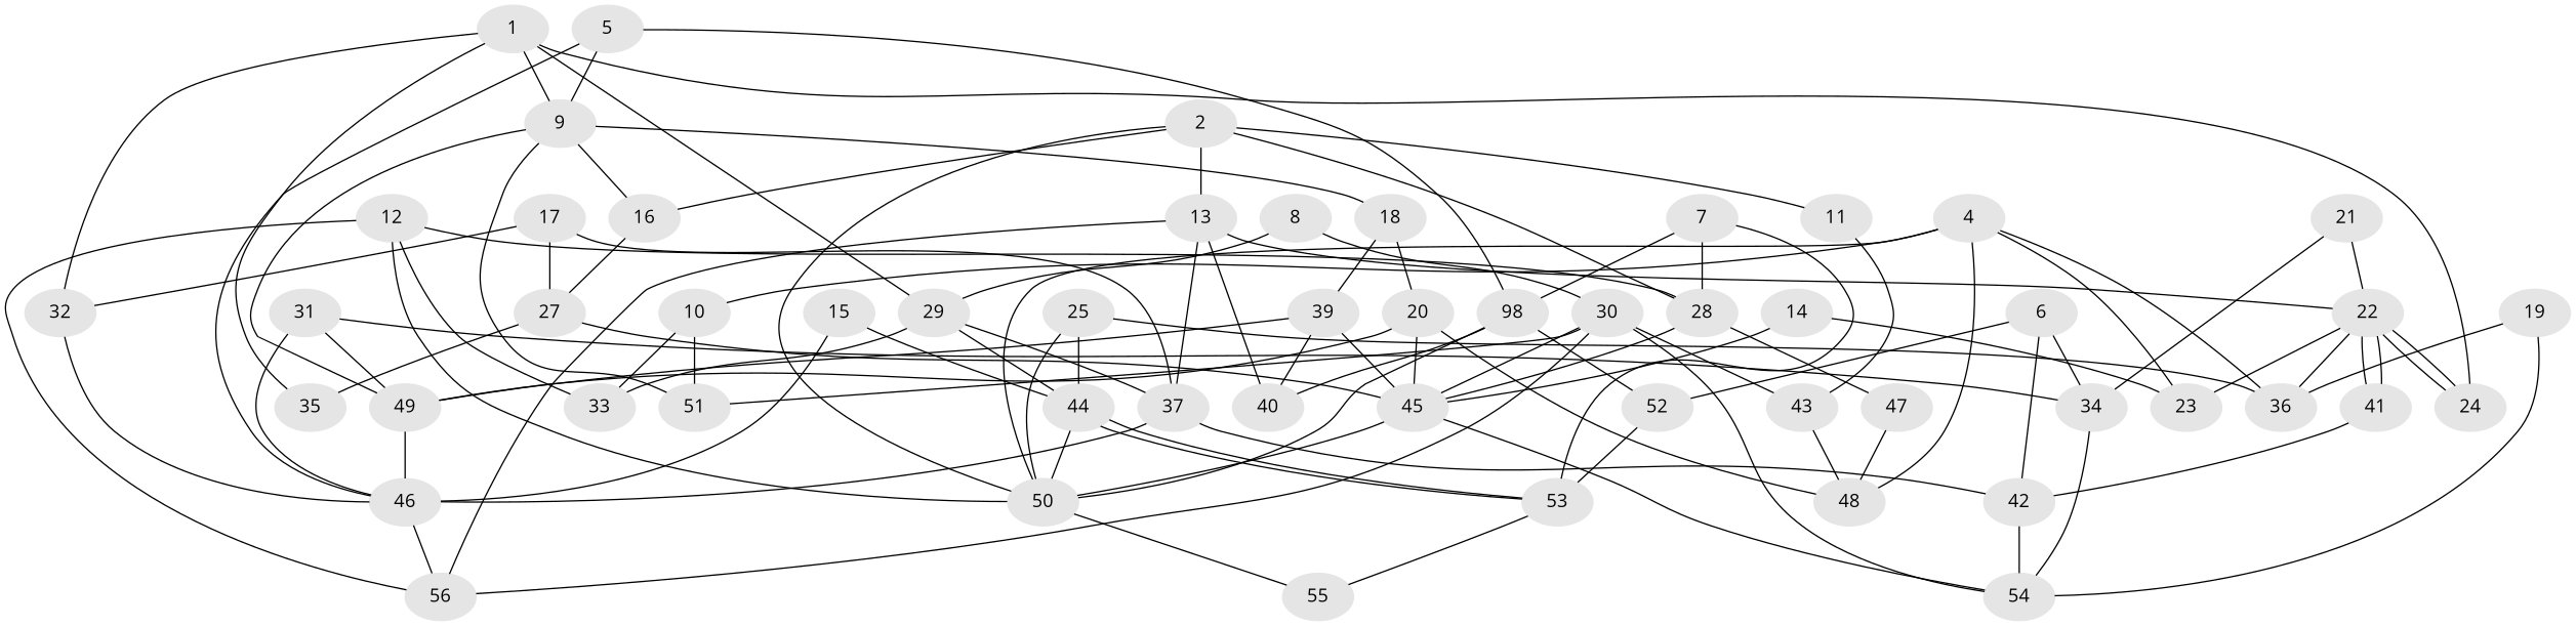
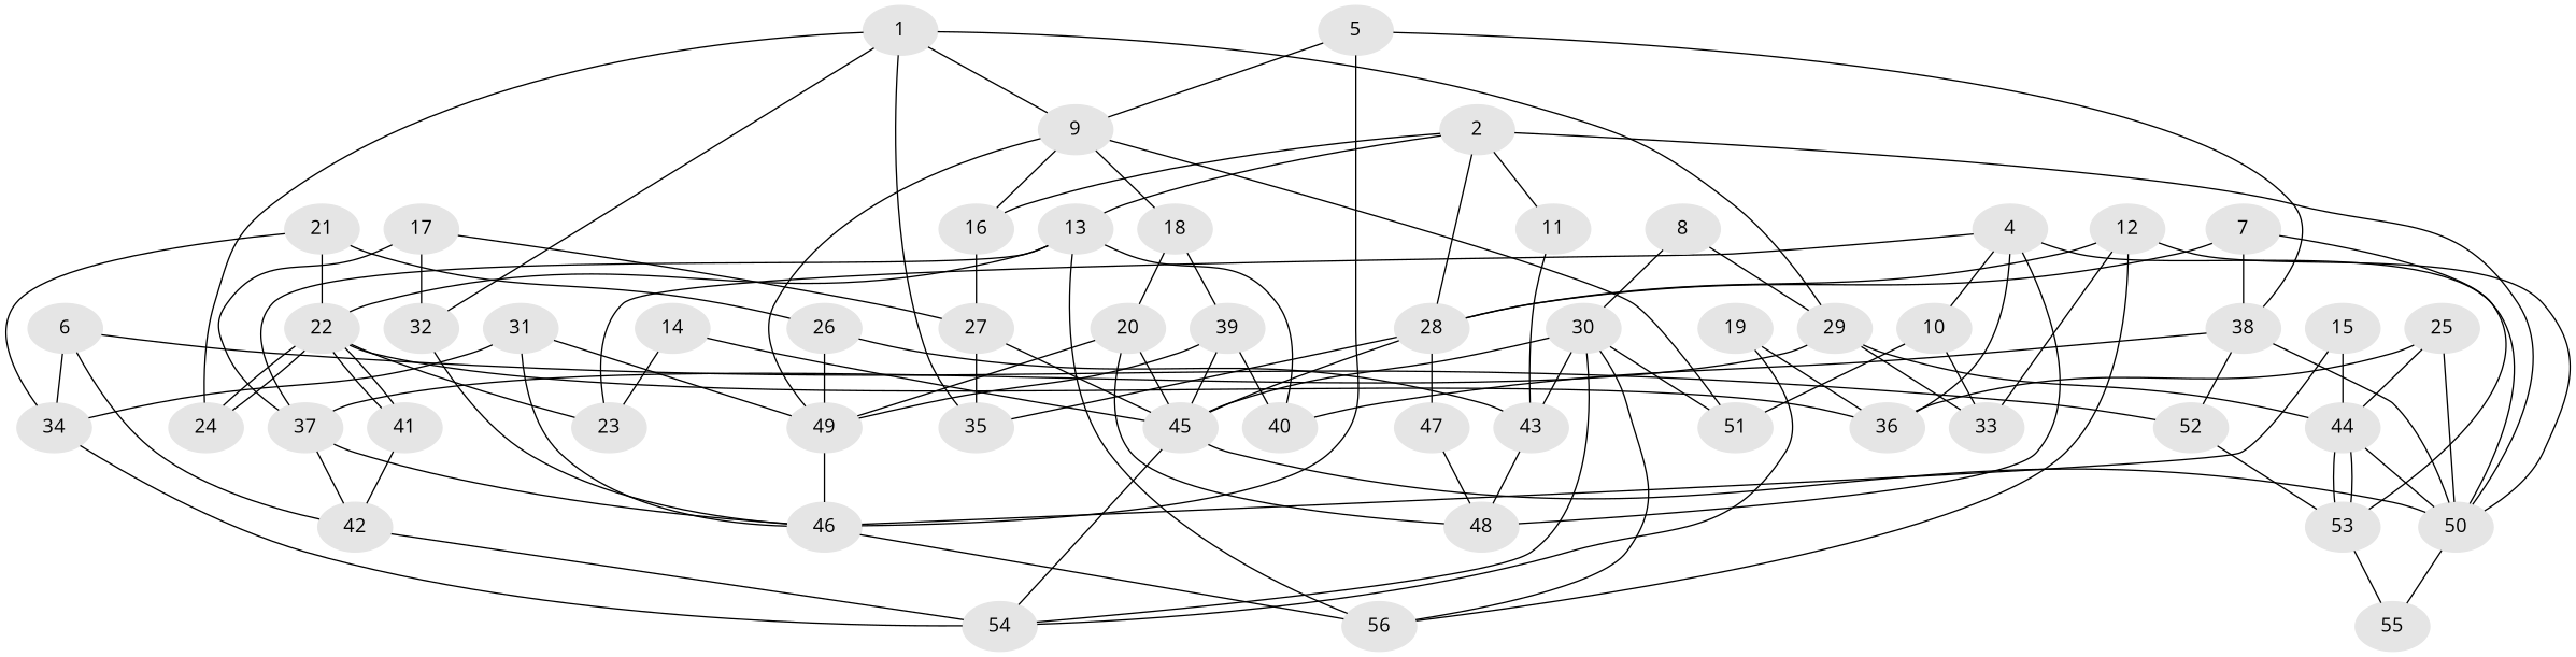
  graph {
    fontname="Open Sans"
    node [color=gray90 fontname="Open Sans" style=filled]
    edge [fontname="Open Sans"]
    1
    9
    24
    29
    32
    35
    16
    18
    49
    51
    33
    37
    44
    46
    2
    11
    13
    28
    50
    43
    56
    22
    40
    27
    47
    45
    55
    4
    10
    23
    36
    48
    5
-   38 [label=98]
+   38
    52
    6
    34
    42
    54
    53
    7
    8
    30
    20
    39
    12
    41
    14
    15
    17
    19
    21
+   26
    25
    31
    1 -- 9
    1 -- 24
    1 -- 29
    1 -- 32
    1 -- 35
    9 -- 16
    9 -- 18
    9 -- 49
    9 -- 51
    29 -- 33
    29 -- 37
    29 -- 44
    32 -- 46
    16 -- 27
    18 -- 20
    18 -- 39
    49 -- 46
    37 -- 46
    37 -- 42
    44 -- 50
    44 -- 53
    44 -- 53
    46 -- 56
    2 -- 16
    2 -- 11
    2 -- 13
    2 -- 28
    2 -- 50
    11 -- 43
    13 -- 37
    13 -- 56
    13 -- 22
    13 -- 40
+   28 -- 35
    28 -- 47
    28 -- 45
    50 -- 55
    43 -- 48
    22 -- 24
    22 -- 24
    22 -- 23
    22 -- 36
    22 -- 41
    22 -- 41
    27 -- 35
    27 -- 45
    47 -- 48
    45 -- 50
    45 -- 54
    4 -- 50
    4 -- 10
    4 -- 23
    4 -- 36
    4 -- 48
    10 -- 51
    10 -- 33
    5 -- 9
    5 -- 46
    5 -- 38
    38 -- 50
    38 -- 40
    38 -- 52
    52 -- 53
    6 -- 52
    6 -- 34
    6 -- 42
    34 -- 54
    42 -- 54
    53 -- 55
    7 -- 28
    7 -- 38
    7 -- 53
    8 -- 29
    8 -- 30
    30 -- 51
    30 -- 43
    30 -- 56
    30 -- 45
    30 -- 54
    20 -- 49
    20 -- 45
    20 -- 48
    39 -- 49
    39 -- 40
    39 -- 45
    12 -- 33
    12 -- 28
    12 -- 50
    12 -- 56
    41 -- 42
    14 -- 45
    14 -- 23
    15 -- 44
    15 -- 46
    17 -- 32
    17 -- 37
    17 -- 27
    19 -- 36
    19 -- 54
    21 -- 22
    21 -- 34
+   21 -- 26
+   26 -- 49
+   26 -- 43
    25 -- 44
    25 -- 50
    25 -- 36
    31 -- 49
    31 -- 46
    31 -- 34
  }
